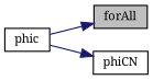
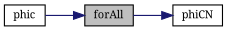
  digraph {
    fontname="Noto Serif"
    rankdir=LR
    node [color=black fontname="Noto Serif" fontsize=10 shape=record]
    edge [color=midnightblue fontname="Noto Serif" fontsize=10 labelfontname=FreeSans labelfontsize=10 style=solid]
    n1 [fillcolor=grey75 fontcolor=black height=0.2 label=forAll style=filled width=0.4]
    n2 [height=0.2 label=phiCN width=0.4]
    n3 [height=0.2 label=phic width=0.4]
-   n3 -> n2
+   n1 -> n2
    n3 -> n1
  }
